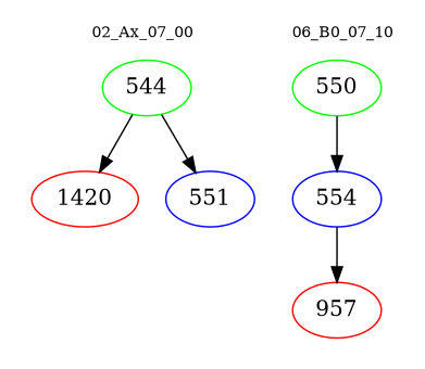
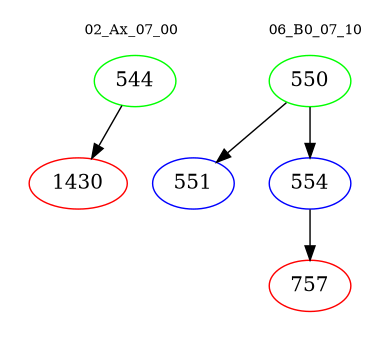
  digraph {
    fontname="DejaVu Serif"
    node [color=green fontname="DejaVu Serif"]
    edge [color=black fontname="DejaVu Serif"]
    n1 [label=544]
    n2 [color=blue label=551]
-   n3 [color=red label=1420]
+   n3 [color=red label=1430]
    n4 [label=550]
    n5 [color=blue label=554]
-   n6 [color=red label=957]
+   n6 [color=red label=757]
    subgraph cluster_1 {
      color=white
      fontsize=10
      label="02_Ax_07_00"
      n1
      n2
      n3
    }
    subgraph cluster_2 {
      color=white
      fontsize=10
      label="06_B0_07_10"
      n4
      n5
      n6
    }
-   n1 -> n2
+   n4 -> n2
    n1 -> n3
    n4 -> n5
    n5 -> n6
  }
